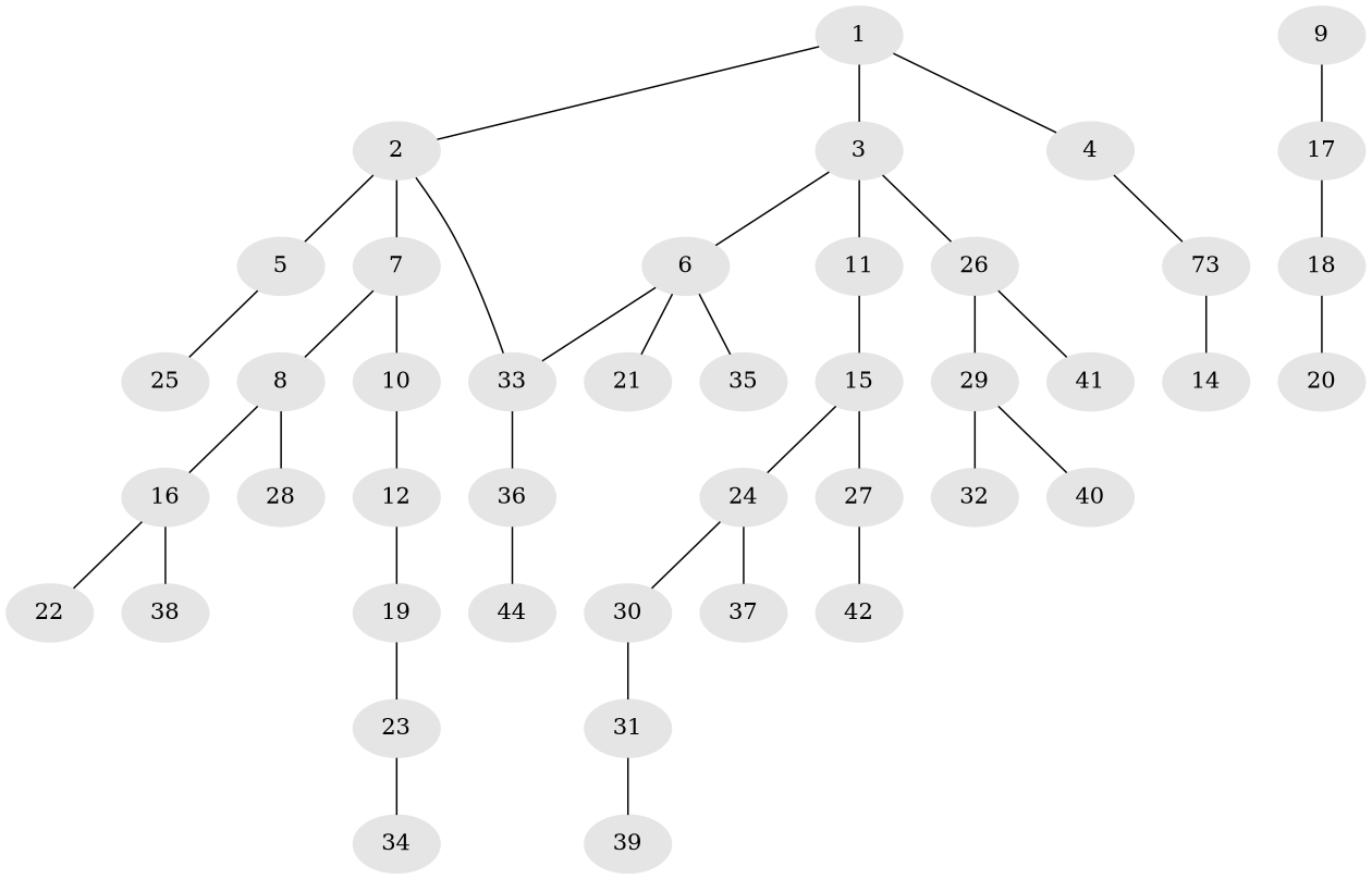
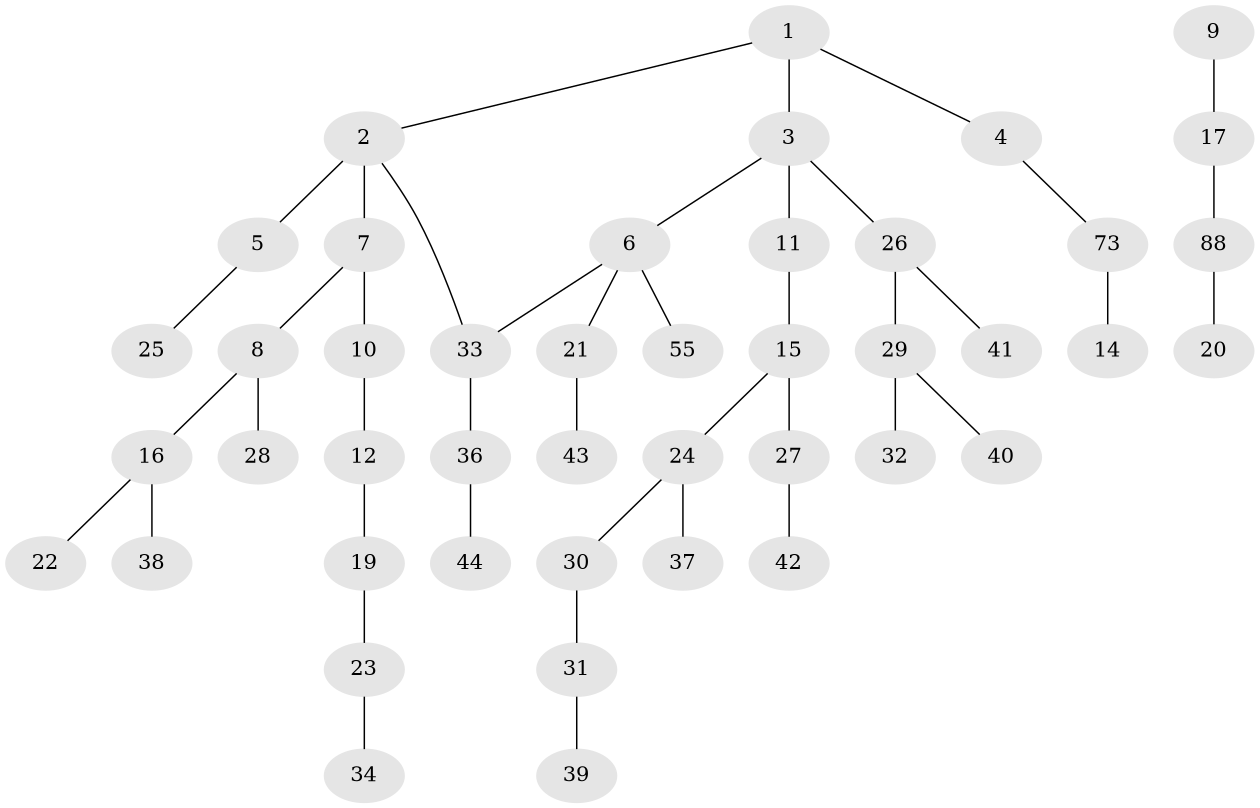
  graph {
    node [color=gray90 style=filled]
    edge [weight=1.0]
    1
    2
    3
    4
    5
    7
    33
    6
    11
    26
    n11 [label=73]
    25
    8
    10
    36
    21
-   35
+   35 [label=55]
    15
    29
    41
    14
    9
    17
+   43
    16
    28
    12
    22
    38
-   18
+   18 [label=88]
    19
    24
    27
    23
    30
    37
    42
    20
    34
    31
    32
    40
    39
    44
    1 -- 2
    1 -- 3
    1 -- 4
    2 -- 5 [weight=2.0]
    2 -- 7
    2 -- 33
    3 -- 6
    3 -- 11 [weight=2.0]
    3 -- 26
    4 -- n11
    5 -- 25
    7 -- 8
    7 -- 10
    33 -- 36 [weight=2.0]
    6 -- 33
    6 -- 21
    6 -- 35
    11 -- 15
    26 -- 29
    26 -- 41
    n11 -- 14 [weight=3.0]
    8 -- 16
    8 -- 28 [weight=2.0]
    10 -- 12 [weight=2.0]
    36 -- 44
+   21 -- 43
    15 -- 24
    15 -- 27
    29 -- 32
    29 -- 40
    9 -- 17
    17 -- 18
    16 -- 22
    16 -- 38 [weight=3.0]
    12 -- 19
    18 -- 20
    19 -- 23
    24 -- 30
    24 -- 37
    27 -- 42
    23 -- 34
    30 -- 31
    31 -- 39
  }
